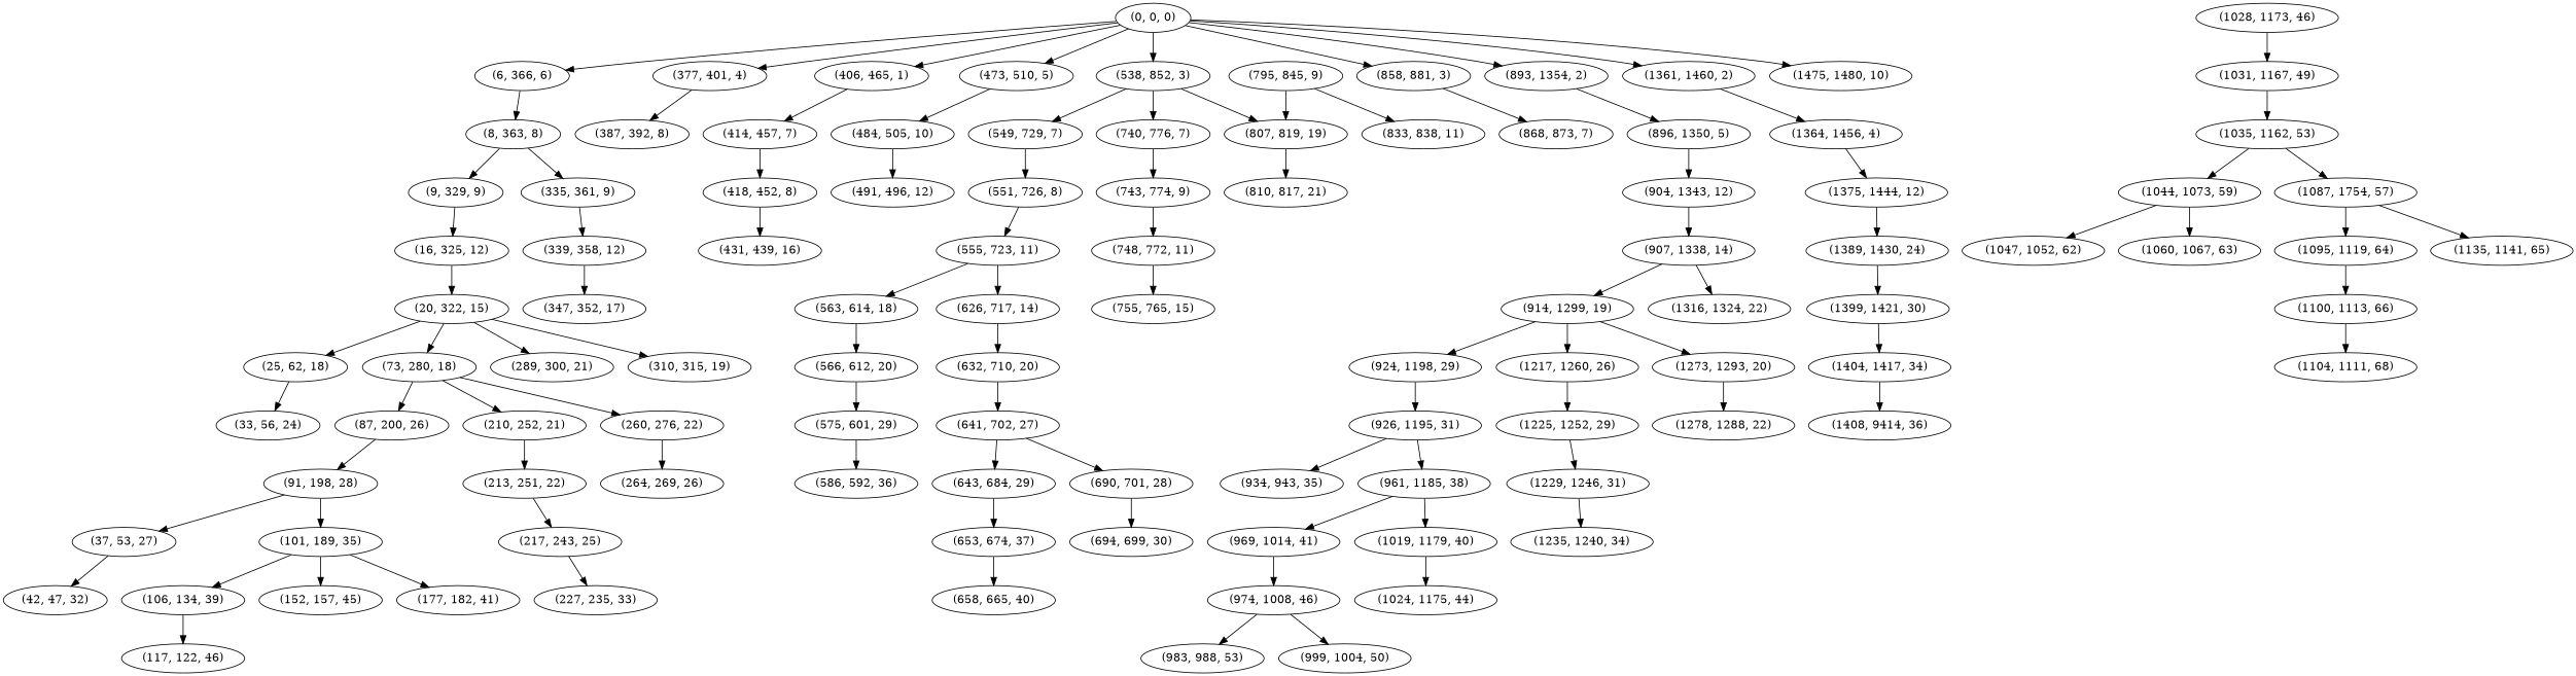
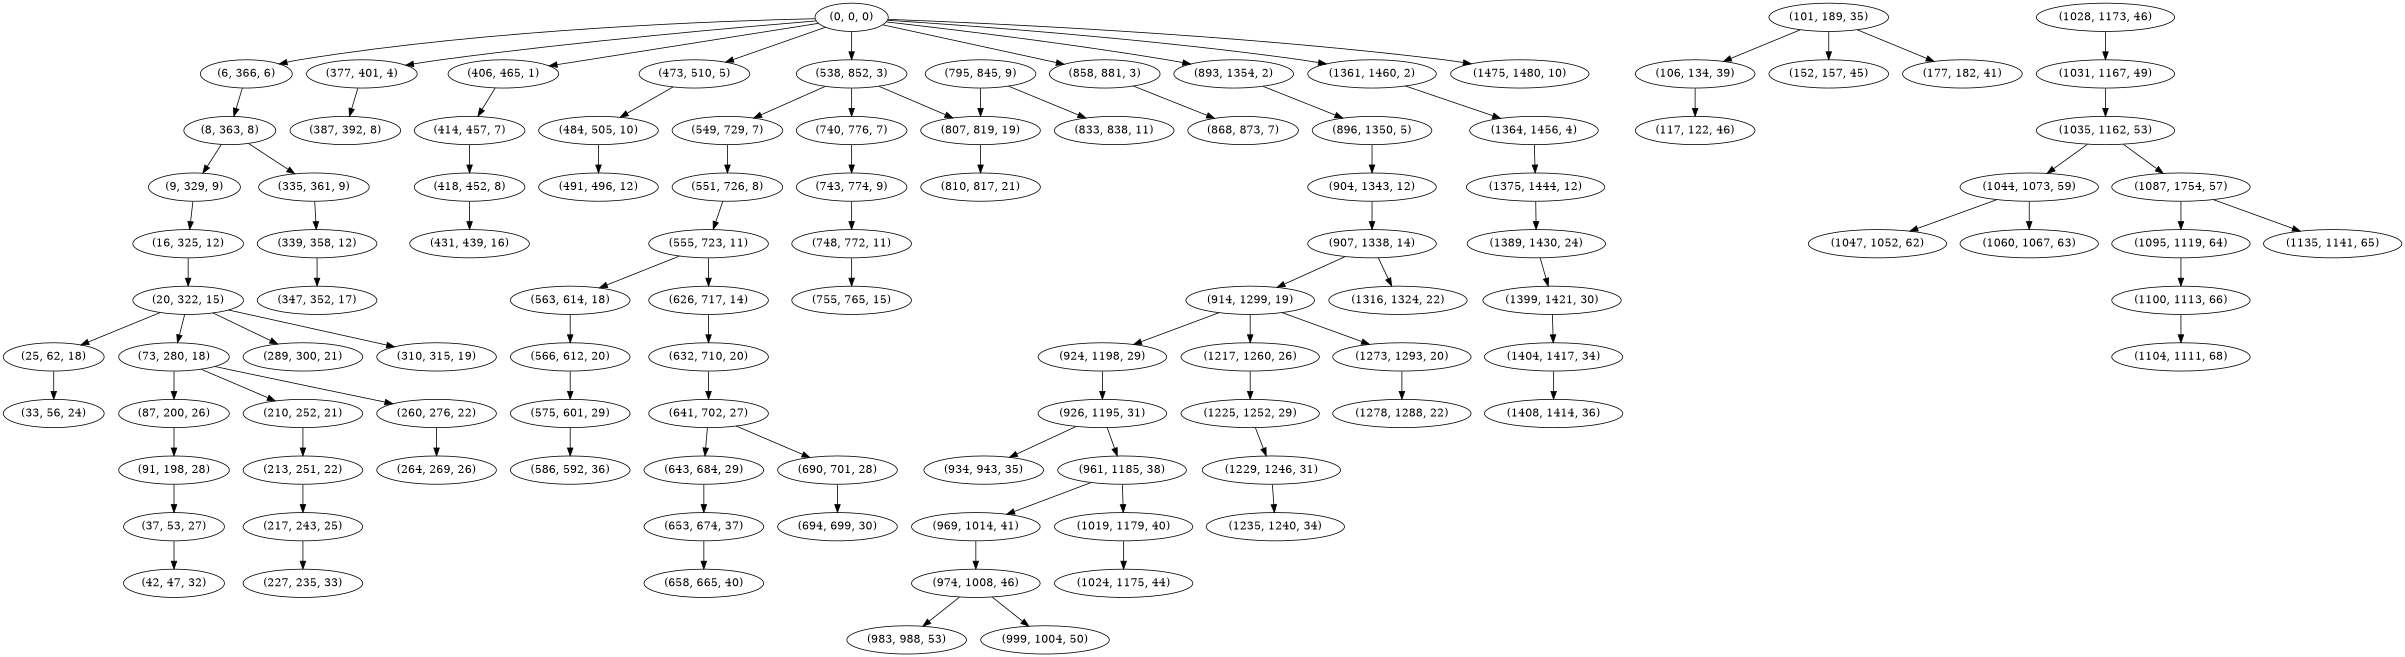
  digraph {
    "(0, 0, 0)"
    "(6, 366, 6)"
    "(377, 401, 4)"
    "(406, 465, 1)"
    "(473, 510, 5)"
    "(538, 852, 3)"
    "(858, 881, 3)"
    "(893, 1354, 2)"
    "(1361, 1460, 2)"
    "(1475, 1480, 10)"
    "(8, 363, 8)"
    "(387, 392, 8)"
    "(414, 457, 7)"
    "(484, 505, 10)"
    "(549, 729, 7)"
    "(740, 776, 7)"
    "(807, 819, 19)"
    "(868, 873, 7)"
    "(896, 1350, 5)"
    "(1364, 1456, 4)"
    "(9, 329, 9)"
    "(335, 361, 9)"
    "(16, 325, 12)"
    "(339, 358, 12)"
    "(20, 322, 15)"
    "(25, 62, 18)"
    "(73, 280, 18)"
    "(289, 300, 21)"
    "(310, 315, 19)"
    "(33, 56, 24)"
    "(87, 200, 26)"
    "(210, 252, 21)"
    "(260, 276, 22)"
    "(37, 53, 27)"
    "(42, 47, 32)"
    "(91, 198, 28)"
    "(213, 251, 22)"
    "(264, 269, 26)"
    "(101, 189, 35)"
    "(106, 134, 39)"
    "(152, 157, 45)"
    "(177, 182, 41)"
    "(117, 122, 46)"
    "(217, 243, 25)"
    "(227, 235, 33)"
    "(347, 352, 17)"
    "(418, 452, 8)"
    "(431, 439, 16)"
    "(491, 496, 12)"
    "(551, 726, 8)"
    "(743, 774, 9)"
    "(795, 845, 9)"
    "(833, 838, 11)"
    "(555, 723, 11)"
    "(563, 614, 18)"
    "(626, 717, 14)"
    "(566, 612, 20)"
    "(632, 710, 20)"
    "(575, 601, 29)"
    "(586, 592, 36)"
    "(641, 702, 27)"
    "(643, 684, 29)"
    "(690, 701, 28)"
    "(653, 674, 37)"
    "(694, 699, 30)"
    "(658, 665, 40)"
    "(748, 772, 11)"
    "(755, 765, 15)"
    "(810, 817, 21)"
    "(904, 1343, 12)"
    "(907, 1338, 14)"
    "(914, 1299, 19)"
    "(1316, 1324, 22)"
    "(924, 1198, 29)"
    "(1217, 1260, 26)"
    "(1273, 1293, 20)"
    "(926, 1195, 31)"
    "(1225, 1252, 29)"
    "(1278, 1288, 22)"
    "(934, 943, 35)"
    "(961, 1185, 38)"
    "(969, 1014, 41)"
    "(1019, 1179, 40)"
    "(974, 1008, 46)"
    "(1024, 1175, 44)"
    "(983, 988, 53)"
    "(999, 1004, 50)"
    "(1028, 1173, 46)"
    "(1031, 1167, 49)"
    "(1035, 1162, 53)"
    "(1044, 1073, 59)"
    n92 [label="(1087, 1754, 57)"]
    "(1047, 1052, 62)"
    "(1060, 1067, 63)"
    "(1095, 1119, 64)"
    "(1135, 1141, 65)"
    "(1100, 1113, 66)"
    "(1104, 1111, 68)"
    "(1229, 1246, 31)"
    "(1235, 1240, 34)"
    "(1375, 1444, 12)"
    "(1389, 1430, 24)"
    "(1399, 1421, 30)"
    "(1404, 1417, 34)"
-   "(1408, 1414, 36)" [label="(1408, 9414, 36)"]
+   "(1408, 1414, 36)"
    "(0, 0, 0)" -> "(6, 366, 6)"
    "(0, 0, 0)" -> "(377, 401, 4)"
    "(0, 0, 0)" -> "(406, 465, 1)"
    "(0, 0, 0)" -> "(473, 510, 5)"
    "(0, 0, 0)" -> "(538, 852, 3)"
    "(0, 0, 0)" -> "(858, 881, 3)"
    "(0, 0, 0)" -> "(893, 1354, 2)"
    "(0, 0, 0)" -> "(1361, 1460, 2)"
    "(0, 0, 0)" -> "(1475, 1480, 10)"
    "(6, 366, 6)" -> "(8, 363, 8)"
    "(377, 401, 4)" -> "(387, 392, 8)"
    "(406, 465, 1)" -> "(414, 457, 7)"
    "(473, 510, 5)" -> "(484, 505, 10)"
    "(538, 852, 3)" -> "(549, 729, 7)"
    "(538, 852, 3)" -> "(740, 776, 7)"
    "(538, 852, 3)" -> "(807, 819, 19)"
    "(858, 881, 3)" -> "(868, 873, 7)"
    "(893, 1354, 2)" -> "(896, 1350, 5)"
    "(1361, 1460, 2)" -> "(1364, 1456, 4)"
    "(8, 363, 8)" -> "(9, 329, 9)"
    "(8, 363, 8)" -> "(335, 361, 9)"
    "(414, 457, 7)" -> "(418, 452, 8)"
    "(484, 505, 10)" -> "(491, 496, 12)"
    "(549, 729, 7)" -> "(551, 726, 8)"
    "(740, 776, 7)" -> "(743, 774, 9)"
    "(807, 819, 19)" -> "(810, 817, 21)"
    "(896, 1350, 5)" -> "(904, 1343, 12)"
    "(1364, 1456, 4)" -> "(1375, 1444, 12)"
    "(9, 329, 9)" -> "(16, 325, 12)"
    "(335, 361, 9)" -> "(339, 358, 12)"
    "(16, 325, 12)" -> "(20, 322, 15)"
    "(339, 358, 12)" -> "(347, 352, 17)"
    "(20, 322, 15)" -> "(25, 62, 18)"
    "(20, 322, 15)" -> "(73, 280, 18)"
    "(20, 322, 15)" -> "(289, 300, 21)"
    "(20, 322, 15)" -> "(310, 315, 19)"
    "(25, 62, 18)" -> "(33, 56, 24)"
    "(73, 280, 18)" -> "(87, 200, 26)"
    "(73, 280, 18)" -> "(210, 252, 21)"
    "(73, 280, 18)" -> "(260, 276, 22)"
    "(87, 200, 26)" -> "(91, 198, 28)"
    "(210, 252, 21)" -> "(213, 251, 22)"
    "(260, 276, 22)" -> "(264, 269, 26)"
    "(37, 53, 27)" -> "(42, 47, 32)"
    "(91, 198, 28)" -> "(37, 53, 27)"
-   "(91, 198, 28)" -> "(101, 189, 35)"
    "(213, 251, 22)" -> "(217, 243, 25)"
    "(101, 189, 35)" -> "(106, 134, 39)"
    "(101, 189, 35)" -> "(152, 157, 45)"
    "(101, 189, 35)" -> "(177, 182, 41)"
    "(106, 134, 39)" -> "(117, 122, 46)"
    "(217, 243, 25)" -> "(227, 235, 33)"
    "(418, 452, 8)" -> "(431, 439, 16)"
    "(551, 726, 8)" -> "(555, 723, 11)"
    "(743, 774, 9)" -> "(748, 772, 11)"
    "(795, 845, 9)" -> "(807, 819, 19)"
    "(795, 845, 9)" -> "(833, 838, 11)"
    "(555, 723, 11)" -> "(563, 614, 18)"
    "(555, 723, 11)" -> "(626, 717, 14)"
    "(563, 614, 18)" -> "(566, 612, 20)"
    "(626, 717, 14)" -> "(632, 710, 20)"
    "(566, 612, 20)" -> "(575, 601, 29)"
    "(632, 710, 20)" -> "(641, 702, 27)"
    "(575, 601, 29)" -> "(586, 592, 36)"
    "(641, 702, 27)" -> "(643, 684, 29)"
    "(641, 702, 27)" -> "(690, 701, 28)"
    "(643, 684, 29)" -> "(653, 674, 37)"
    "(690, 701, 28)" -> "(694, 699, 30)"
    "(653, 674, 37)" -> "(658, 665, 40)"
    "(748, 772, 11)" -> "(755, 765, 15)"
    "(904, 1343, 12)" -> "(907, 1338, 14)"
    "(907, 1338, 14)" -> "(914, 1299, 19)"
    "(907, 1338, 14)" -> "(1316, 1324, 22)"
    "(914, 1299, 19)" -> "(924, 1198, 29)"
    "(914, 1299, 19)" -> "(1217, 1260, 26)"
    "(914, 1299, 19)" -> "(1273, 1293, 20)"
    "(924, 1198, 29)" -> "(926, 1195, 31)"
    "(1217, 1260, 26)" -> "(1225, 1252, 29)"
    "(1273, 1293, 20)" -> "(1278, 1288, 22)"
    "(926, 1195, 31)" -> "(934, 943, 35)"
    "(926, 1195, 31)" -> "(961, 1185, 38)"
    "(1225, 1252, 29)" -> "(1229, 1246, 31)"
    "(961, 1185, 38)" -> "(969, 1014, 41)"
    "(961, 1185, 38)" -> "(1019, 1179, 40)"
    "(969, 1014, 41)" -> "(974, 1008, 46)"
    "(1019, 1179, 40)" -> "(1024, 1175, 44)"
    "(974, 1008, 46)" -> "(983, 988, 53)"
    "(974, 1008, 46)" -> "(999, 1004, 50)"
    "(1028, 1173, 46)" -> "(1031, 1167, 49)"
    "(1031, 1167, 49)" -> "(1035, 1162, 53)"
    "(1035, 1162, 53)" -> "(1044, 1073, 59)"
    "(1035, 1162, 53)" -> n92
    "(1044, 1073, 59)" -> "(1047, 1052, 62)"
    "(1044, 1073, 59)" -> "(1060, 1067, 63)"
    n92 -> "(1095, 1119, 64)"
    n92 -> "(1135, 1141, 65)"
    "(1095, 1119, 64)" -> "(1100, 1113, 66)"
    "(1100, 1113, 66)" -> "(1104, 1111, 68)"
    "(1229, 1246, 31)" -> "(1235, 1240, 34)"
    "(1375, 1444, 12)" -> "(1389, 1430, 24)"
    "(1389, 1430, 24)" -> "(1399, 1421, 30)"
    "(1399, 1421, 30)" -> "(1404, 1417, 34)"
    "(1404, 1417, 34)" -> "(1408, 1414, 36)"
  }
